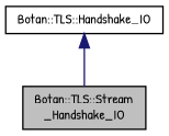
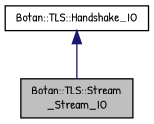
  digraph {
    fontname="Patrick Hand"
    node [color=black fontname="Patrick Hand" fontsize=10 shape=record style=filled]
-   n1 [fillcolor=grey75 fontcolor=black height=0.2 label="Botan::TLS::Stream\l_Handshake_IO" width=0.4]
+   n1 [fillcolor=grey75 fontcolor=black height=0.2 label="Botan::TLS::Stream\l_Stream_IO" width=0.4]
    n2 [fillcolor=white height=0.2 label="Botan::TLS::Handshake_IO" width=0.4]
    n2 -> n1 [color=midnightblue dir=back fontname="Patrick Hand" fontsize=10 labelfontname=Helvetica labelfontsize=10 style=solid]
  }
